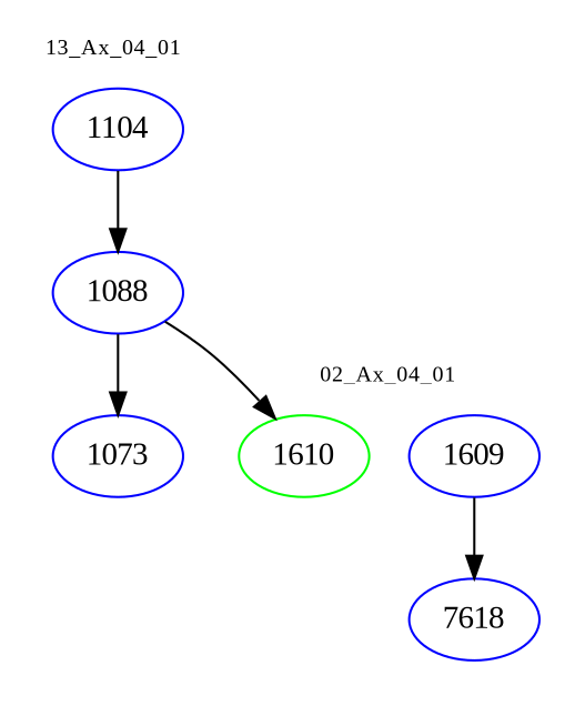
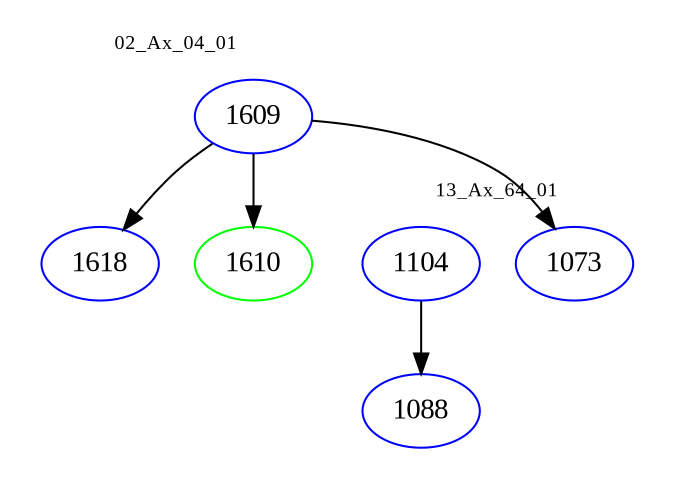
  digraph {
    fontname="Liberation Serif"
    node [color=blue fontname="Liberation Serif"]
    edge [color=black fontname="Liberation Serif"]
    n1 [label=1609]
-   n2 [label=7618]
+   n2 [label=1618]
    n3 [color=green label=1610]
    n4 [label=1088]
    n5 [label=1073]
    n6 [label=1104]
    subgraph cluster_1 {
      color=white
      fontsize=10
      label="02_Ax_04_01"
      n1
      n2
      n3
    }
    subgraph cluster_2 {
      color=white
      fontsize=10
-     label="13_Ax_04_01"
+     label="13_Ax_64_01"
      n4
      n5
      n6
    }
    n1 -> n2
-   n4 -> n3
-   n4 -> n5
+   n1 -> n3
+   n1 -> n5
    n6 -> n4
  }
